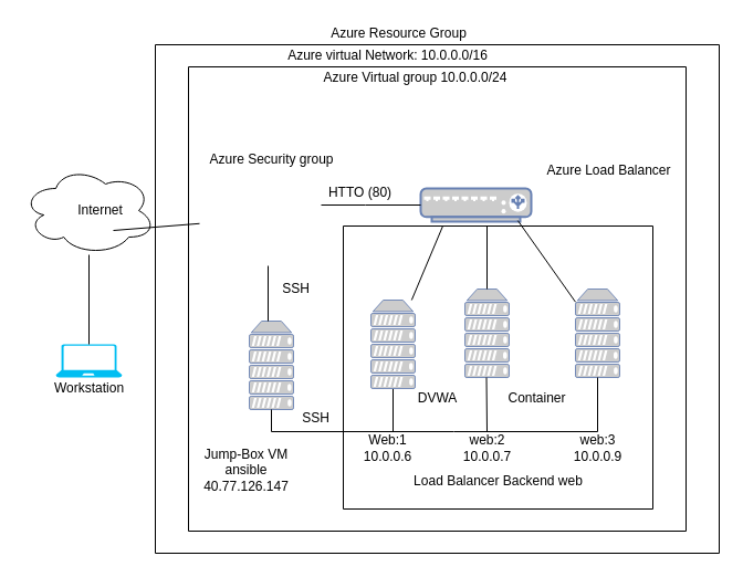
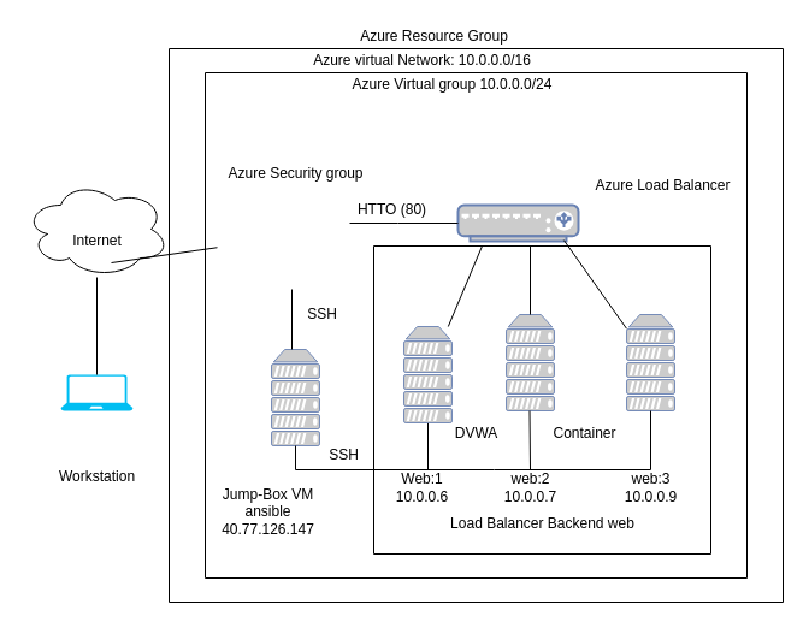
  <mxCell id="0" />
  <mxCell id="1" parent="0" />
  <mxCell id="2" value="" style="ellipse;shape=cloud;whiteSpace=wrap;html=1;" vertex="1" parent="1"><mxGeometry x="20" y="150" width="120" height="80" as="geometry" /></mxCell>
  <mxCell id="3" value="" style="verticalLabelPosition=bottom;html=1;verticalAlign=top;align=center;strokeColor=none;fillColor=#00BEF2;shape=mxgraph.azure.laptop;pointerEvents=1;" vertex="1" parent="1"><mxGeometry x="50" y="311" width="60" height="30" as="geometry" /></mxCell>
  <mxCell id="4" value="" style="endArrow=none;html=1;rounded=0;exitX=0.5;exitY=0;exitDx=0;exitDy=0;exitPerimeter=0;" edge="1" parent="1" source="3"><mxGeometry width="50" height="50" relative="1" as="geometry"><mxPoint x="55" y="290" as="sourcePoint" /><mxPoint x="80" y="230" as="targetPoint" /></mxGeometry></mxCell>
- <mxCell id="5" value="Internet" style="text;html=1;resizable=0;autosize=1;align=center;verticalAlign=middle;points=[];fillColor=none;strokeColor=none;rounded=0;" vertex="1" parent="1"><mxGeometry x="60" y="180" width="60" height="20" as="geometry" /></mxCell>
- <mxCell id="6" value="Workstation" style="text;html=1;resizable=0;autosize=1;align=center;verticalAlign=middle;points=[];fillColor=none;strokeColor=none;rounded=0;" vertex="1" parent="1"><mxGeometry x="40" y="341" width="80" height="20" as="geometry" /></mxCell>
+ <mxCell id="5" value="Internet" style="text;html=1;resizable=0;autosize=1;align=center;verticalAlign=middle;points=[];fillColor=none;strokeColor=none;rounded=0;" vertex="1" parent="1"><mxGeometry x="50" y="190" width="60" height="20" as="geometry" /></mxCell>
+ <mxCell id="6" value="Workstation" style="text;html=1;resizable=0;autosize=1;align=center;verticalAlign=middle;points=[];fillColor=none;strokeColor=none;rounded=0;" vertex="1" parent="1"><mxGeometry x="40" y="386" width="80" height="20" as="geometry" /></mxCell>
  <mxCell id="7" value="" style="endArrow=none;html=1;rounded=0;exitX=0.7;exitY=1.4;exitDx=0;exitDy=0;exitPerimeter=0;" edge="1" parent="1" source="5" target="10"><mxGeometry width="50" height="50" relative="1" as="geometry"><mxPoint x="83" y="281" as="sourcePoint" /><mxPoint x="210" y="281" as="targetPoint" /></mxGeometry></mxCell>
  <mxCell id="8" value="" style="swimlane;startSize=0;" vertex="1" parent="1"><mxGeometry x="140" y="40" width="510" height="460" as="geometry" /></mxCell>
  <mxCell id="9" value="" style="swimlane;startSize=0;" vertex="1" parent="8"><mxGeometry x="30" y="20" width="450" height="420" as="geometry" /></mxCell>
  <mxCell id="10" value="" style="shape=image;html=1;verticalAlign=top;verticalLabelPosition=bottom;labelBackgroundColor=#ffffff;imageAspect=0;aspect=fixed;image=https://cdn0.iconfinder.com/data/icons/security-double-color-red-and-black-vol-2/52/fire__wall__firewall__security-128.png" vertex="1" parent="9"><mxGeometry x="10" y="84" width="107" height="107" as="geometry" /></mxCell>
  <mxCell id="11" value="Azure Security group" style="text;html=1;resizable=0;autosize=1;align=center;verticalAlign=middle;points=[];fillColor=none;strokeColor=none;rounded=0;" vertex="1" parent="9"><mxGeometry x="10" y="74" width="130" height="20" as="geometry" /></mxCell>
  <mxCell id="12" value="" style="fontColor=#0066CC;verticalAlign=top;verticalLabelPosition=bottom;labelPosition=center;align=center;html=1;outlineConnect=0;fillColor=#CCCCCC;strokeColor=#6881B3;gradientColor=none;gradientDirection=north;strokeWidth=2;shape=mxgraph.networks.load_balancer;" vertex="1" parent="9"><mxGeometry x="210" y="110" width="100" height="30" as="geometry" /></mxCell>
  <mxCell id="13" value="" style="endArrow=none;html=1;rounded=0;entryX=0;entryY=0.5;entryDx=0;entryDy=0;entryPerimeter=0;" edge="1" parent="9" target="12"><mxGeometry width="50" height="50" relative="1" as="geometry"><mxPoint x="120" y="125" as="sourcePoint" /><mxPoint x="180" y="100" as="targetPoint" /><Array as="points"><mxPoint x="160" y="125" /></Array></mxGeometry></mxCell>
  <mxCell id="14" value="Azure Load Balancer" style="text;html=1;resizable=0;autosize=1;align=center;verticalAlign=middle;points=[];fillColor=none;strokeColor=none;rounded=0;" vertex="1" parent="9"><mxGeometry x="315" y="84" width="130" height="20" as="geometry" /></mxCell>
  <mxCell id="15" value="" style="swimlane;startSize=0;" vertex="1" parent="9"><mxGeometry x="140" y="144" width="280" height="256" as="geometry" /></mxCell>
  <mxCell id="16" value="" style="fontColor=#0066CC;verticalAlign=top;verticalLabelPosition=bottom;labelPosition=center;align=center;html=1;outlineConnect=0;fillColor=#CCCCCC;strokeColor=#6881B3;gradientColor=none;gradientDirection=north;strokeWidth=2;shape=mxgraph.networks.server;" vertex="1" parent="15"><mxGeometry x="110" y="57" width="40" height="80" as="geometry" /></mxCell>
  <mxCell id="17" value="" style="fontColor=#0066CC;verticalAlign=top;verticalLabelPosition=bottom;labelPosition=center;align=center;html=1;outlineConnect=0;fillColor=#CCCCCC;strokeColor=#6881B3;gradientColor=none;gradientDirection=north;strokeWidth=2;shape=mxgraph.networks.server;" vertex="1" parent="15"><mxGeometry x="210" y="57" width="40" height="80" as="geometry" /></mxCell>
  <mxCell id="18" value="" style="endArrow=none;html=1;rounded=0;" edge="1" parent="15" source="39"><mxGeometry width="50" height="50" relative="1" as="geometry"><mxPoint x="30" y="56" as="sourcePoint" /><mxPoint x="90" as="targetPoint" /></mxGeometry></mxCell>
  <mxCell id="19" value="" style="endArrow=none;html=1;rounded=0;exitX=0.5;exitY=0;exitDx=0;exitDy=0;exitPerimeter=0;" edge="1" parent="15" source="16"><mxGeometry width="50" height="50" relative="1" as="geometry"><mxPoint x="80" y="50" as="sourcePoint" /><mxPoint x="130" as="targetPoint" /></mxGeometry></mxCell>
  <mxCell id="20" value="" style="endArrow=none;html=1;rounded=0;entryX=0.564;entryY=-0.019;entryDx=0;entryDy=0;entryPerimeter=0;" edge="1" parent="15" source="17" target="15"><mxGeometry width="50" height="50" relative="1" as="geometry"><mxPoint x="170" y="57" as="sourcePoint" /><mxPoint x="220" y="7" as="targetPoint" /></mxGeometry></mxCell>
  <mxCell id="21" value="Container" style="text;html=1;resizable=0;autosize=1;align=center;verticalAlign=middle;points=[];fillColor=none;strokeColor=none;rounded=0;" vertex="1" parent="15"><mxGeometry x="140" y="146" width="70" height="20" as="geometry" /></mxCell>
  <mxCell id="22" value="DVWA" style="text;html=1;resizable=0;autosize=1;align=center;verticalAlign=middle;points=[];fillColor=none;strokeColor=none;rounded=0;" vertex="1" parent="15"><mxGeometry x="60" y="146" width="50" height="20" as="geometry" /></mxCell>
  <mxCell id="23" value="" style="endArrow=none;html=1;rounded=0;" edge="1" parent="15" target="39"><mxGeometry width="50" height="50" relative="1" as="geometry"><mxPoint x="45" y="186" as="sourcePoint" /><mxPoint x="50" y="146" as="targetPoint" /></mxGeometry></mxCell>
  <mxCell id="24" value="" style="endArrow=none;html=1;rounded=0;" edge="1" parent="15"><mxGeometry width="50" height="50" relative="1" as="geometry"><mxPoint x="130" y="186" as="sourcePoint" /><mxPoint x="129.5" y="137" as="targetPoint" /></mxGeometry></mxCell>
  <mxCell id="25" value="Web:1&lt;br&gt;10.0.0.6" style="text;html=1;resizable=0;autosize=1;align=center;verticalAlign=middle;points=[];fillColor=none;strokeColor=none;rounded=0;" vertex="1" parent="15"><mxGeometry x="10" y="186" width="60" height="30" as="geometry" /></mxCell>
  <mxCell id="26" value="web:2&lt;br&gt;10.0.0.7" style="text;html=1;resizable=0;autosize=1;align=center;verticalAlign=middle;points=[];fillColor=none;strokeColor=none;rounded=0;" vertex="1" parent="15"><mxGeometry x="100" y="186" width="60" height="30" as="geometry" /></mxCell>
  <mxCell id="27" value="web:3&lt;br&gt;10.0.0.9" style="text;html=1;resizable=0;autosize=1;align=center;verticalAlign=middle;points=[];fillColor=none;strokeColor=none;rounded=0;" vertex="1" parent="15"><mxGeometry x="200" y="186" width="60" height="30" as="geometry" /></mxCell>
  <mxCell id="28" value="Load Balancer Backend web" style="text;html=1;resizable=0;autosize=1;align=center;verticalAlign=middle;points=[];fillColor=none;strokeColor=none;rounded=0;" vertex="1" parent="15"><mxGeometry x="55" y="221" width="170" height="20" as="geometry" /></mxCell>
  <mxCell id="29" value="Azure Virtual group 10.0.0.0/24" style="text;html=1;resizable=0;autosize=1;align=center;verticalAlign=middle;points=[];fillColor=none;strokeColor=none;rounded=0;" vertex="1" parent="9"><mxGeometry x="110" width="190" height="20" as="geometry" /></mxCell>
  <mxCell id="30" value="HTTO (80)" style="text;html=1;resizable=0;autosize=1;align=center;verticalAlign=middle;points=[];fillColor=none;strokeColor=none;rounded=0;" vertex="1" parent="9"><mxGeometry x="120" y="104" width="70" height="20" as="geometry" /></mxCell>
  <mxCell id="31" value="" style="fontColor=#0066CC;verticalAlign=top;verticalLabelPosition=bottom;labelPosition=center;align=center;html=1;outlineConnect=0;fillColor=#CCCCCC;strokeColor=#6881B3;gradientColor=none;gradientDirection=north;strokeWidth=2;shape=mxgraph.networks.server;" vertex="1" parent="9"><mxGeometry x="55" y="230" width="40" height="80" as="geometry" /></mxCell>
  <mxCell id="32" value="" style="endArrow=none;html=1;rounded=0;startArrow=none;" edge="1" parent="9" target="17"><mxGeometry width="50" height="50" relative="1" as="geometry"><mxPoint x="75" y="310" as="sourcePoint" /><mxPoint x="300" y="320" as="targetPoint" /><Array as="points"><mxPoint x="75" y="330" /><mxPoint x="240" y="330" /><mxPoint x="370" y="330" /></Array></mxGeometry></mxCell>
  <mxCell id="33" value="Jump-Box VM&lt;br&gt;ansible&lt;br&gt;40.77.126.147" style="text;html=1;resizable=0;autosize=1;align=center;verticalAlign=middle;points=[];fillColor=none;strokeColor=none;rounded=0;" vertex="1" parent="9"><mxGeometry x="7" y="340" width="90" height="50" as="geometry" /></mxCell>
  <mxCell id="34" value="SSH" style="text;html=1;resizable=0;autosize=1;align=center;verticalAlign=middle;points=[];fillColor=none;strokeColor=none;rounded=0;" vertex="1" parent="9"><mxGeometry x="95" y="308" width="40" height="20" as="geometry" /></mxCell>
  <mxCell id="35" value="SSH" style="text;html=1;resizable=0;autosize=1;align=center;verticalAlign=middle;points=[];fillColor=none;strokeColor=none;rounded=0;" vertex="1" parent="9"><mxGeometry x="77" y="191" width="40" height="20" as="geometry" /></mxCell>
  <mxCell id="36" value="" style="endArrow=none;html=1;rounded=0;" edge="1" parent="9"><mxGeometry width="50" height="50" relative="1" as="geometry"><mxPoint x="72" y="230" as="sourcePoint" /><mxPoint x="72" y="180" as="targetPoint" /></mxGeometry></mxCell>
  <mxCell id="37" value="Azure virtual Network: 10.0.0.0/16" style="text;html=1;resizable=0;autosize=1;align=center;verticalAlign=middle;points=[];fillColor=none;strokeColor=none;rounded=0;" vertex="1" parent="8"><mxGeometry x="110" width="200" height="20" as="geometry" /></mxCell>
  <mxCell id="38" value="Azure Resource Group" style="text;html=1;resizable=0;autosize=1;align=center;verticalAlign=middle;points=[];fillColor=none;strokeColor=none;rounded=0;" vertex="1" parent="1"><mxGeometry x="290" y="20" width="140" height="20" as="geometry" /></mxCell>
  <mxCell id="39" value="" style="fontColor=#0066CC;verticalAlign=top;verticalLabelPosition=bottom;labelPosition=center;align=center;html=1;outlineConnect=0;fillColor=#CCCCCC;strokeColor=#6881B3;gradientColor=none;gradientDirection=north;strokeWidth=2;shape=mxgraph.networks.server;" vertex="1" parent="1"><mxGeometry x="335" y="271" width="40" height="80" as="geometry" /></mxCell>
